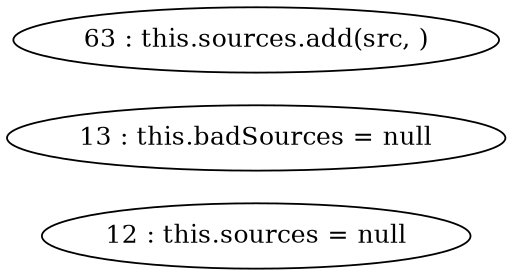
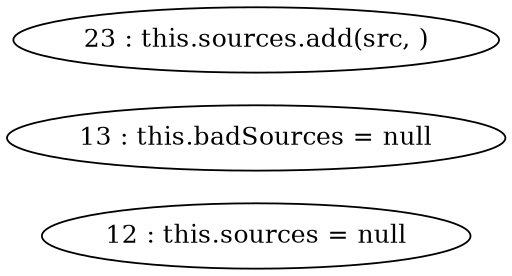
  digraph {
    rankdir=LR
    "12 : this.sources = null"
    "13 : this.badSources = null"
-   "23 : this.sources.add(src, )" [label="63 : this.sources.add(src, )"]
+   "23 : this.sources.add(src, )"
  }
